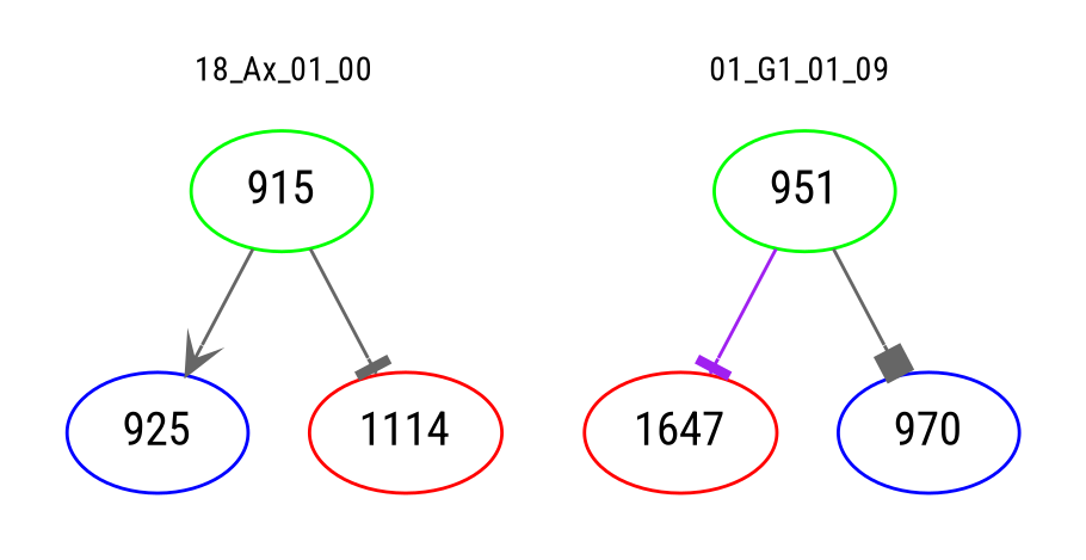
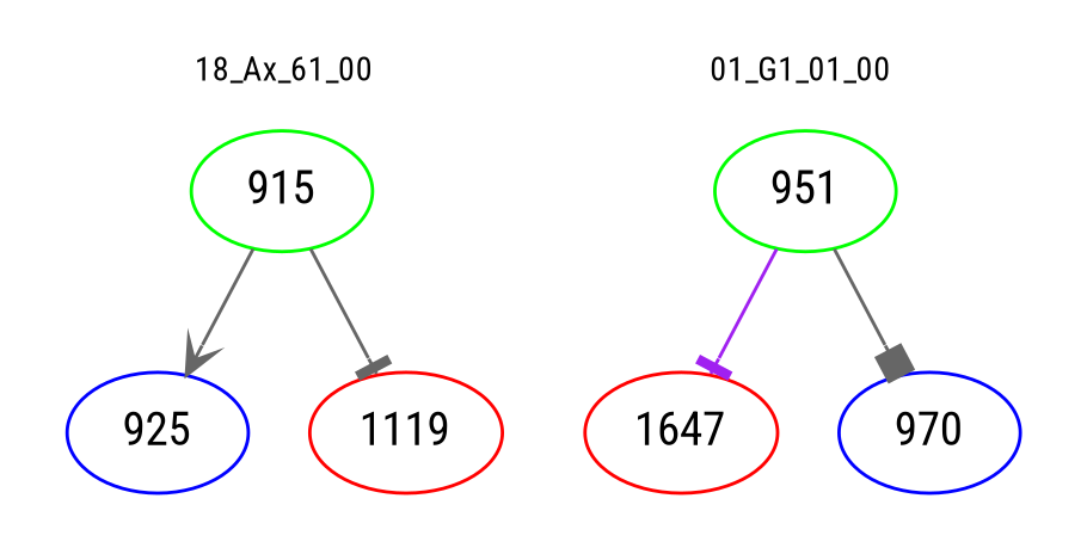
  digraph {
    fontname="Roboto Condensed"
    node [color=green fontname="Roboto Condensed"]
    edge [arrowhead=tee color=gray40 fontname="Roboto Condensed"]
    n1 [label=915]
    n2 [color=blue label=925]
-   n3 [color=red label=1114]
+   n3 [color=red label=1119]
    n4 [label=951]
    n5 [color=red label=1647]
    n6 [color=blue label=970]
    subgraph cluster_1 {
      color=white
      fontsize=10
-     label="18_Ax_01_00"
+     label="18_Ax_61_00"
      n1
      n2
      n3
    }
    subgraph cluster_2 {
      color=white
      fontsize=10
-     label="01_G1_01_09"
+     label="01_G1_01_00"
      n4
      n5
      n6
    }
    n1 -> n2 [arrowhead=vee]
    n1 -> n3
    n4 -> n5 [color=purple]
    n4 -> n6 [arrowhead=box]
  }
